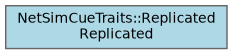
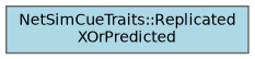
  digraph {
    rankdir=LR
-   n1 [color=grey40 fillcolor=lightblue fontname=Helvetica fontsize=10 height=0.2 label="NetSimCueTraits::Replicated\lReplicated" shape=box style=filled width=0.4]
+   n1 [color=grey40 fillcolor=lightblue fontname=Helvetica fontsize=10 height=0.2 label="NetSimCueTraits::Replicated\lXOrPredicted" shape=box style=filled width=0.4]
  }
